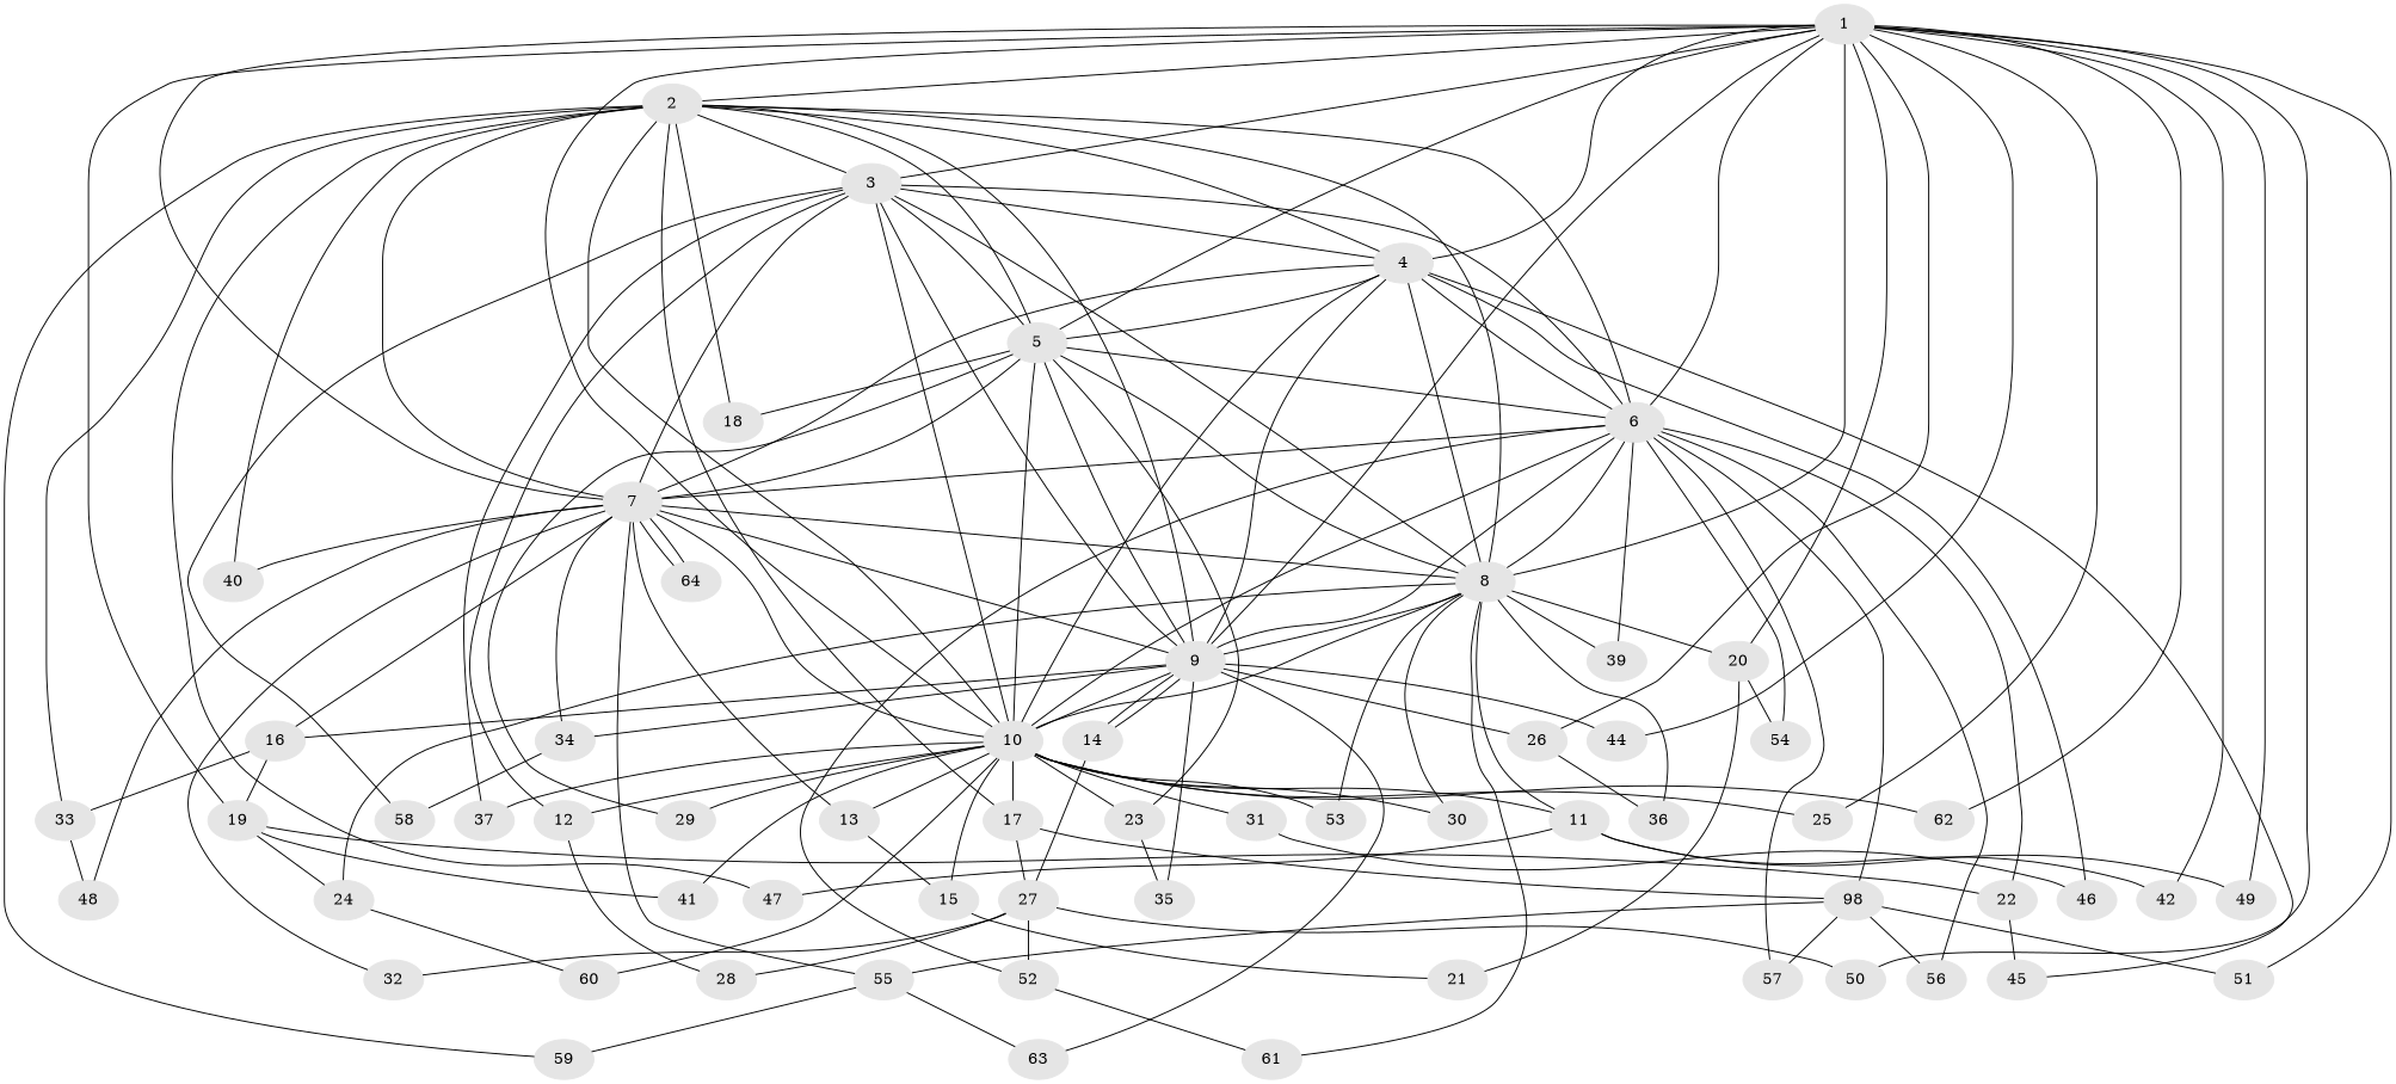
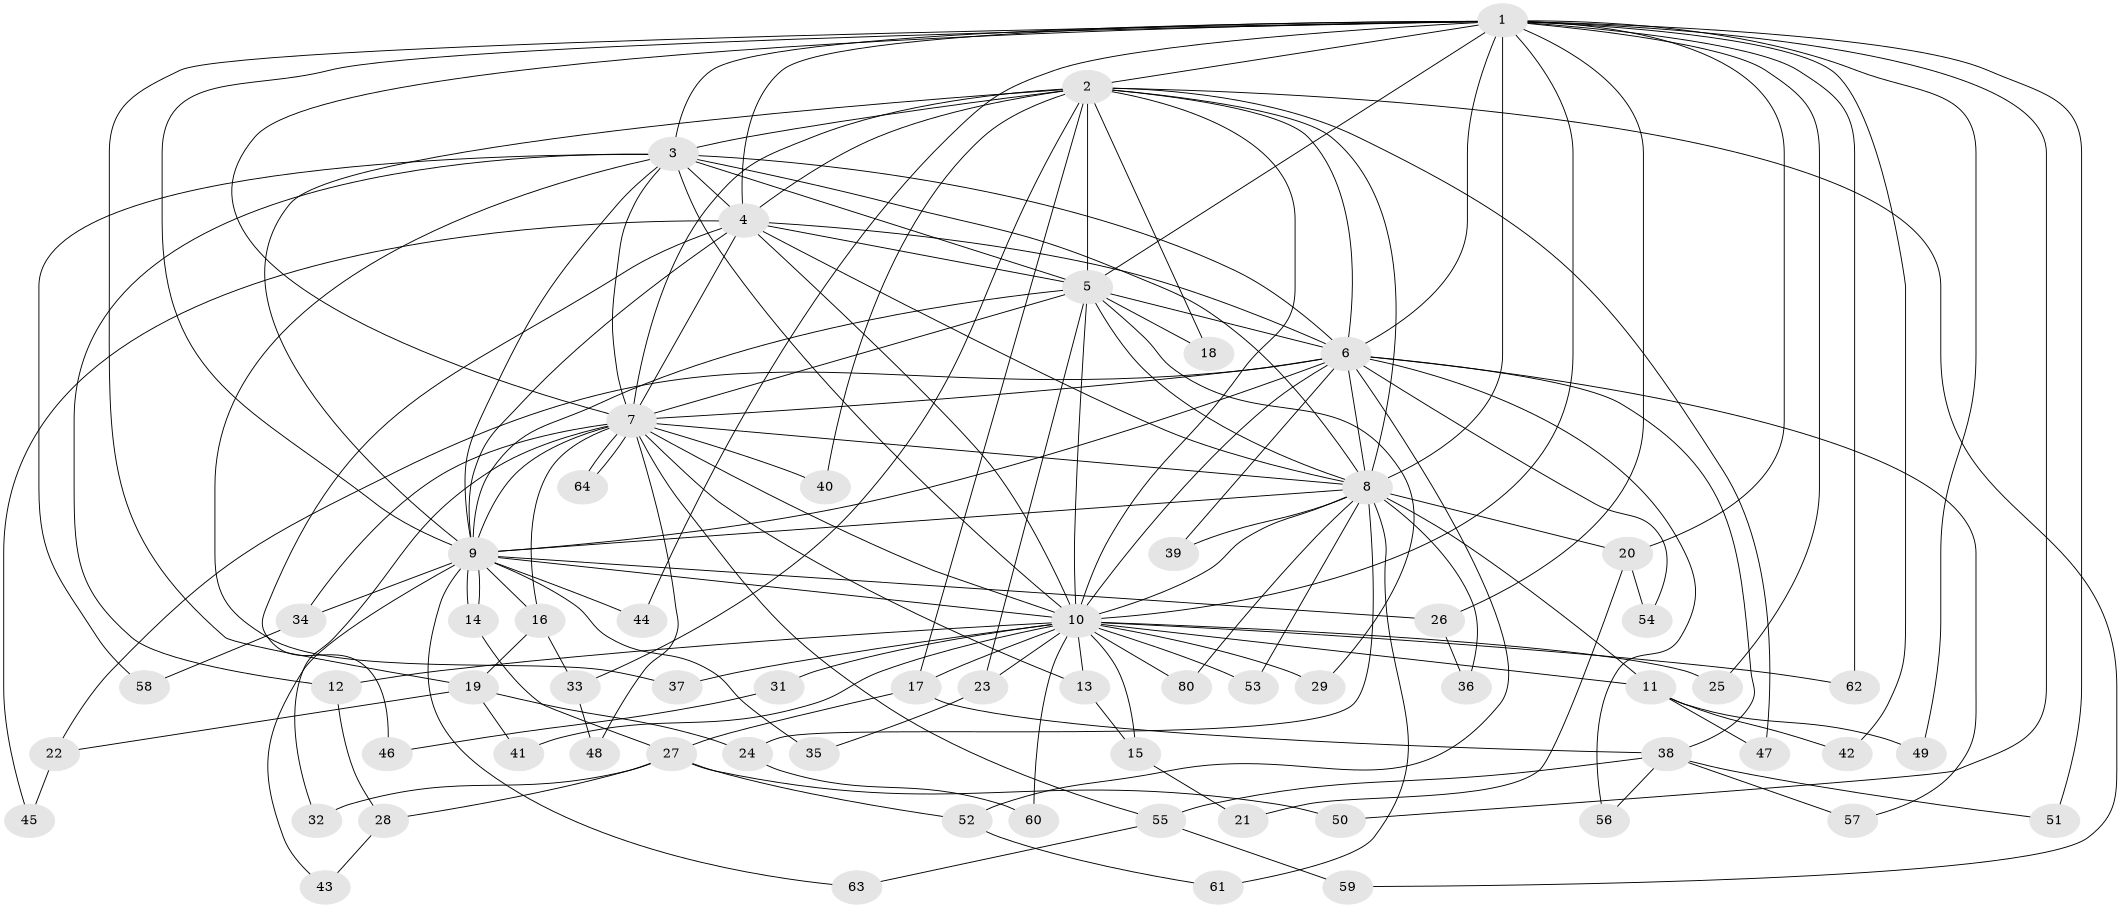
  graph {
    node [color=gray90 style=filled]
    1
    2
    3
    4
    5
    6
    7
    8
    9
    10
    19
    20
    25
    26
    42
    44
    49
    50
    51
    62
    17
    18
    33
    40
    47
    59
    12
    37
    58
    45
    46
    23
    29
    22
-   38 [label=98]
+   38
    39
    52
    54
    56
    57
    13
    16
    32
    34
    48
    55
    64
    11
    24
-   30
+   30 [label=80]
    36
    53
    61
    14
    35
+   43
    63
    15
    31
    41
    60
    21
    27
    28
    1 -- 2
    1 -- 3
    1 -- 4
    1 -- 5
    1 -- 6
    1 -- 7
    1 -- 8
    1 -- 9
    1 -- 10
    1 -- 19
    1 -- 20
    1 -- 25
    1 -- 26
    1 -- 42
    1 -- 44
    1 -- 49
    1 -- 50
    1 -- 51
    1 -- 62
    2 -- 3
    2 -- 4
    2 -- 5
    2 -- 6
    2 -- 7
    2 -- 8
    2 -- 9
    2 -- 10
    2 -- 17
    2 -- 18
    2 -- 33
    2 -- 40
    2 -- 47
    2 -- 59
    3 -- 4
    3 -- 5
    3 -- 6
    3 -- 7
    3 -- 8
    3 -- 9
    3 -- 10
    3 -- 12
    3 -- 37
    3 -- 58
    4 -- 5
    4 -- 6
    4 -- 7
    4 -- 8
    4 -- 9
    4 -- 10
    4 -- 45
    4 -- 46
    5 -- 6
    5 -- 7
    5 -- 8
    5 -- 9
    5 -- 10
    5 -- 18
    5 -- 23
    5 -- 29
    6 -- 7
    6 -- 8
    6 -- 9
    6 -- 10
    6 -- 22
    6 -- 38
    6 -- 39
    6 -- 52
    6 -- 54
    6 -- 56
    6 -- 57
    7 -- 8
    7 -- 9
    7 -- 10
    7 -- 40
    7 -- 13
    7 -- 16
    7 -- 32
    7 -- 34
    7 -- 48
    7 -- 55
    7 -- 64
    7 -- 64
    8 -- 9
    8 -- 10
    8 -- 20
    8 -- 39
    8 -- 11
    8 -- 24
    8 -- 30
    8 -- 36
    8 -- 53
    8 -- 61
    9 -- 10
    9 -- 26
    9 -- 44
    9 -- 16
    9 -- 34
    9 -- 14
    9 -- 14
    9 -- 35
+   9 -- 43
    9 -- 63
    10 -- 25
    10 -- 62
    10 -- 17
    10 -- 12
    10 -- 37
    10 -- 23
    10 -- 29
    10 -- 13
    10 -- 11
    10 -- 30
    10 -- 53
    10 -- 15
    10 -- 31
    10 -- 41
    10 -- 60
    19 -- 22
    19 -- 24
    19 -- 41
    20 -- 54
    20 -- 21
    26 -- 36
    17 -- 38
    17 -- 27
    33 -- 48
    12 -- 28
    23 -- 35
    22 -- 45
    38 -- 51
    38 -- 56
    38 -- 57
    38 -- 55
    52 -- 61
    13 -- 15
    16 -- 19
    16 -- 33
    34 -- 58
    55 -- 59
    55 -- 63
    11 -- 42
    11 -- 49
    11 -- 47
    24 -- 60
    14 -- 27
    15 -- 21
    31 -- 46
    27 -- 50
    27 -- 52
    27 -- 32
    27 -- 28
+   28 -- 43
  }
